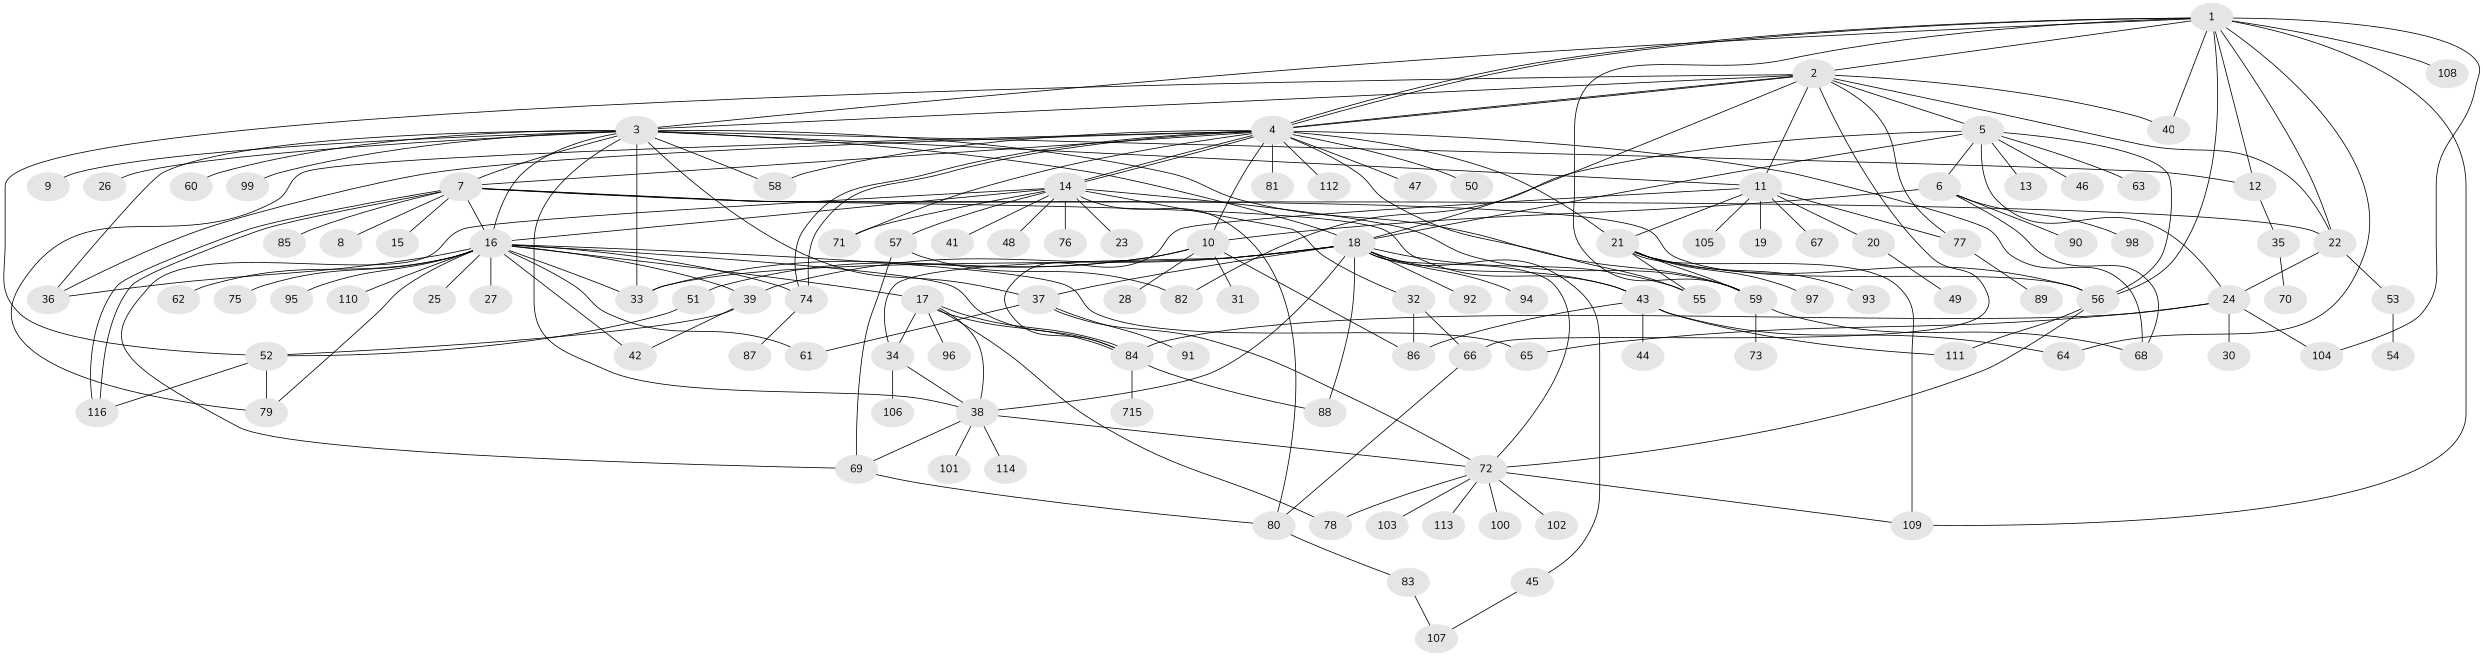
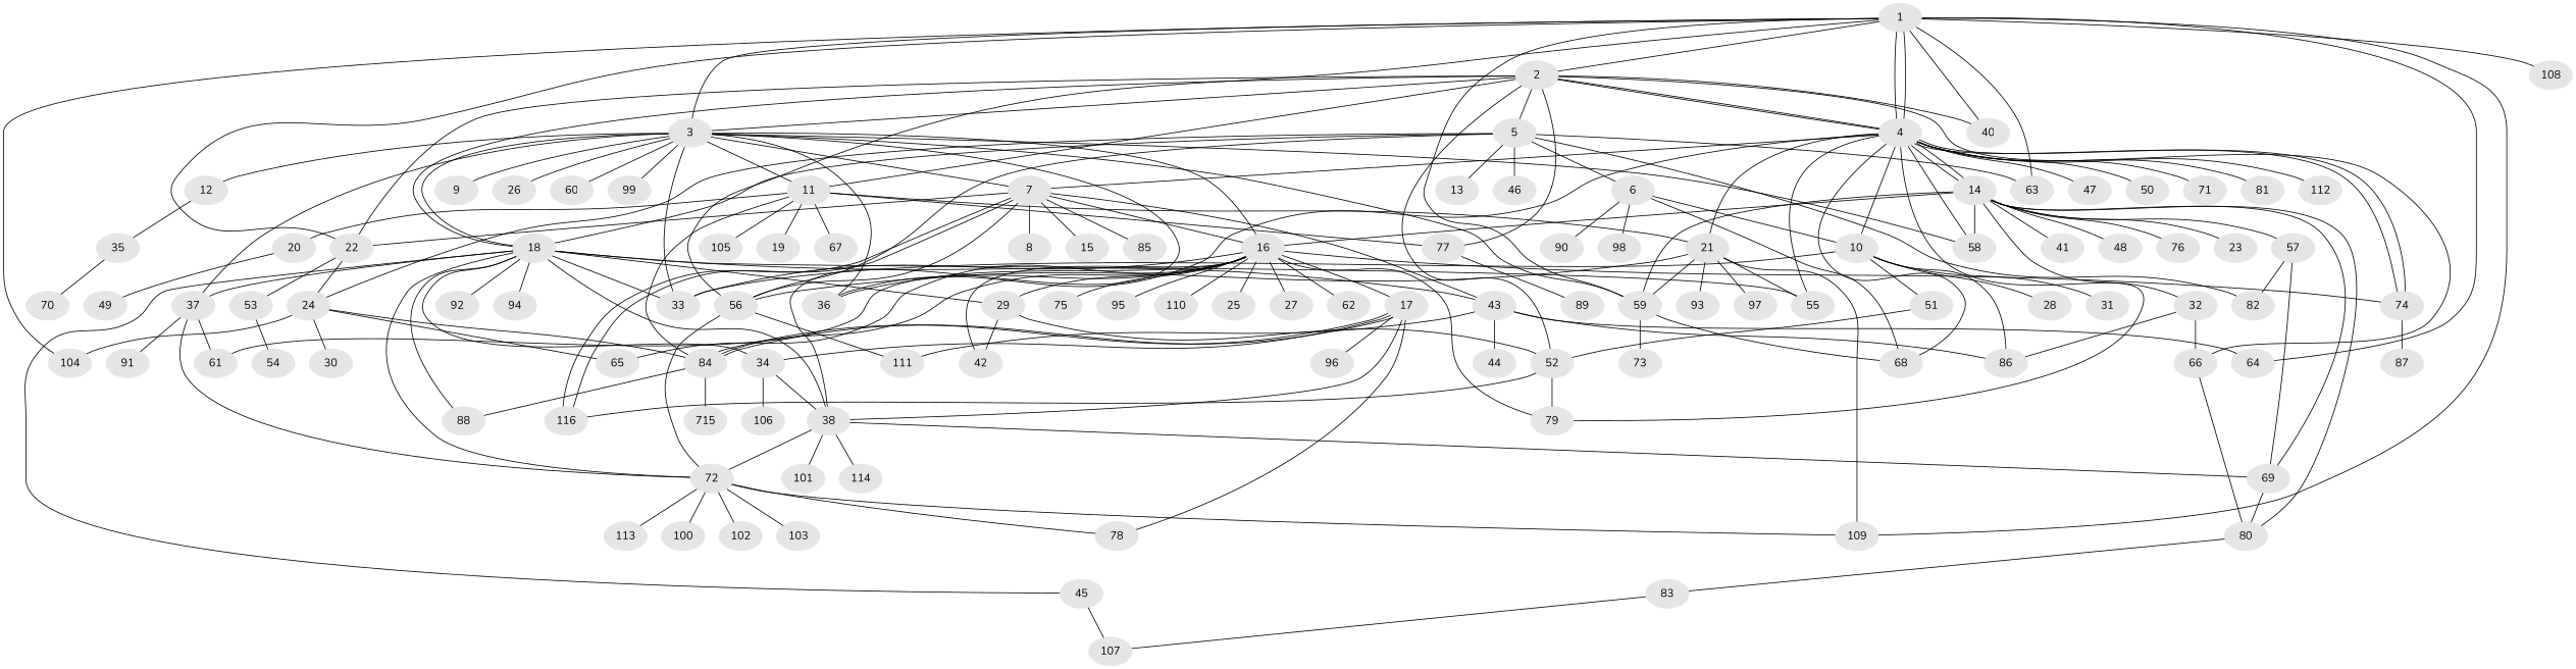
  graph {
    fontname=Nunito
    node [color=gray90 fontname=Nunito style=filled]
    edge [fontname=Nunito]
    1
    2
    3
    4
    12
    22
    40
    56
    59
    64
    104
    108
    109
    5
    11
    18
    52
    66
    77
    7
    9
    16
    26
    33
    36
    37
    38
    58
    60
    99
    10
    14
    21
    47
    50
    55
    68
    71
    74
    79
    81
    112
    35
    24
    53
    72
    111
    73
    6
    13
    46
    63
    82
    19
    20
    67
    84
    105
    43
-   39
+   39 [label=29]
    34
    45
    88
    92
    94
    116
    80
    89
    8
    15
    85
    17
    25
    27
    42
    61
    62
    65
    75
    95
    110
    91
    69
    101
    114
    28
    31
    51
    86
    23
    32
    41
    48
    57
    76
    93
    97
    87
    90
    98
    30
    44
    49
    n104 [label=715]
    70
    83
    78
    96
    106
    107
    100
    102
    103
    113
    54
    1 -- 2
    1 -- 3
    1 -- 4
    1 -- 4
-   1 -- 12
+   1 -- 63
    1 -- 22
    1 -- 40
    1 -- 56
    1 -- 59
    1 -- 64
    1 -- 104
    1 -- 108
    1 -- 109
    2 -- 3
    2 -- 4
    2 -- 4
    2 -- 22
    2 -- 40
    2 -- 5
    2 -- 11
    2 -- 18
    2 -- 52
    2 -- 66
    2 -- 77
    3 -- 12
    3 -- 59
    3 -- 11
    3 -- 18
    3 -- 7
    3 -- 9
    3 -- 16
    3 -- 26
    3 -- 33
    3 -- 36
    3 -- 37
    3 -- 38
    3 -- 58
    3 -- 60
    3 -- 99
    4 -- 7
    4 -- 36
    4 -- 58
    4 -- 10
    4 -- 14
    4 -- 14
    4 -- 21
    4 -- 47
    4 -- 50
    4 -- 55
    4 -- 68
    4 -- 71
    4 -- 74
    4 -- 74
    4 -- 79
    4 -- 81
    4 -- 112
    12 -- 35
    22 -- 24
    22 -- 53
    56 -- 72
    56 -- 111
    59 -- 68
    59 -- 73
    5 -- 56
    5 -- 18
    5 -- 24
    5 -- 6
    5 -- 13
    5 -- 46
    5 -- 63
    5 -- 82
    11 -- 77
    11 -- 21
    11 -- 19
    11 -- 20
    11 -- 67
    11 -- 84
    11 -- 105
    18 -- 33
    18 -- 37
    18 -- 38
    18 -- 55
    18 -- 72
    18 -- 43
    18 -- 39
    18 -- 34
    18 -- 45
    18 -- 88
    18 -- 92
    18 -- 94
    52 -- 79
    52 -- 116
    66 -- 80
    77 -- 89
    7 -- 22
    7 -- 56
    7 -- 16
    7 -- 43
    7 -- 116
    7 -- 116
    7 -- 8
    7 -- 15
    7 -- 85
    16 -- 33
    16 -- 36
    16 -- 74
    16 -- 79
    16 -- 84
    16 -- 39
    16 -- 17
    16 -- 25
    16 -- 27
    16 -- 42
    16 -- 61
    16 -- 62
    16 -- 65
    16 -- 75
    16 -- 95
    16 -- 110
    37 -- 72
    37 -- 61
    37 -- 91
    38 -- 72
    38 -- 69
    38 -- 101
    38 -- 114
    10 -- 33
    10 -- 28
    10 -- 31
    10 -- 51
    10 -- 86
    14 -- 59
    14 -- 16
-   14 -- 71
+   14 -- 58
    14 -- 80
    14 -- 69
    14 -- 23
    14 -- 32
    14 -- 41
    14 -- 48
    14 -- 57
    14 -- 76
    21 -- 56
    21 -- 59
    21 -- 109
    21 -- 55
    21 -- 93
    21 -- 97
    74 -- 87
    35 -- 70
    24 -- 104
    24 -- 84
    24 -- 65
    24 -- 30
    53 -- 54
    72 -- 109
    72 -- 78
    72 -- 100
    72 -- 102
    72 -- 103
    72 -- 113
    6 -- 10
    6 -- 68
    6 -- 90
    6 -- 98
    20 -- 49
    84 -- 88
    84 -- n104
    43 -- 64
    43 -- 111
    43 -- 86
    43 -- 44
    39 -- 52
    39 -- 42
    34 -- 38
    34 -- 106
    45 -- 107
    80 -- 83
    17 -- 38
    17 -- 84
    17 -- 84
    17 -- 34
    17 -- 78
    17 -- 96
    69 -- 80
    51 -- 52
    32 -- 66
    32 -- 86
    57 -- 82
    57 -- 69
    83 -- 107
  }
